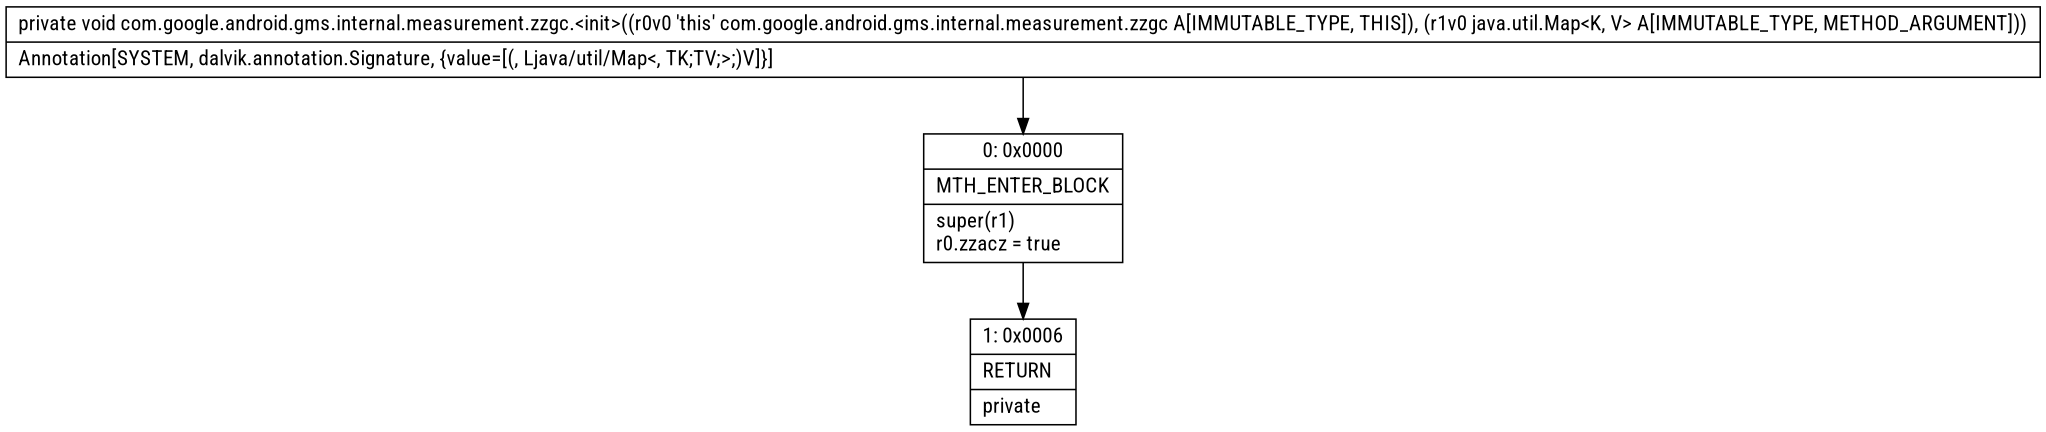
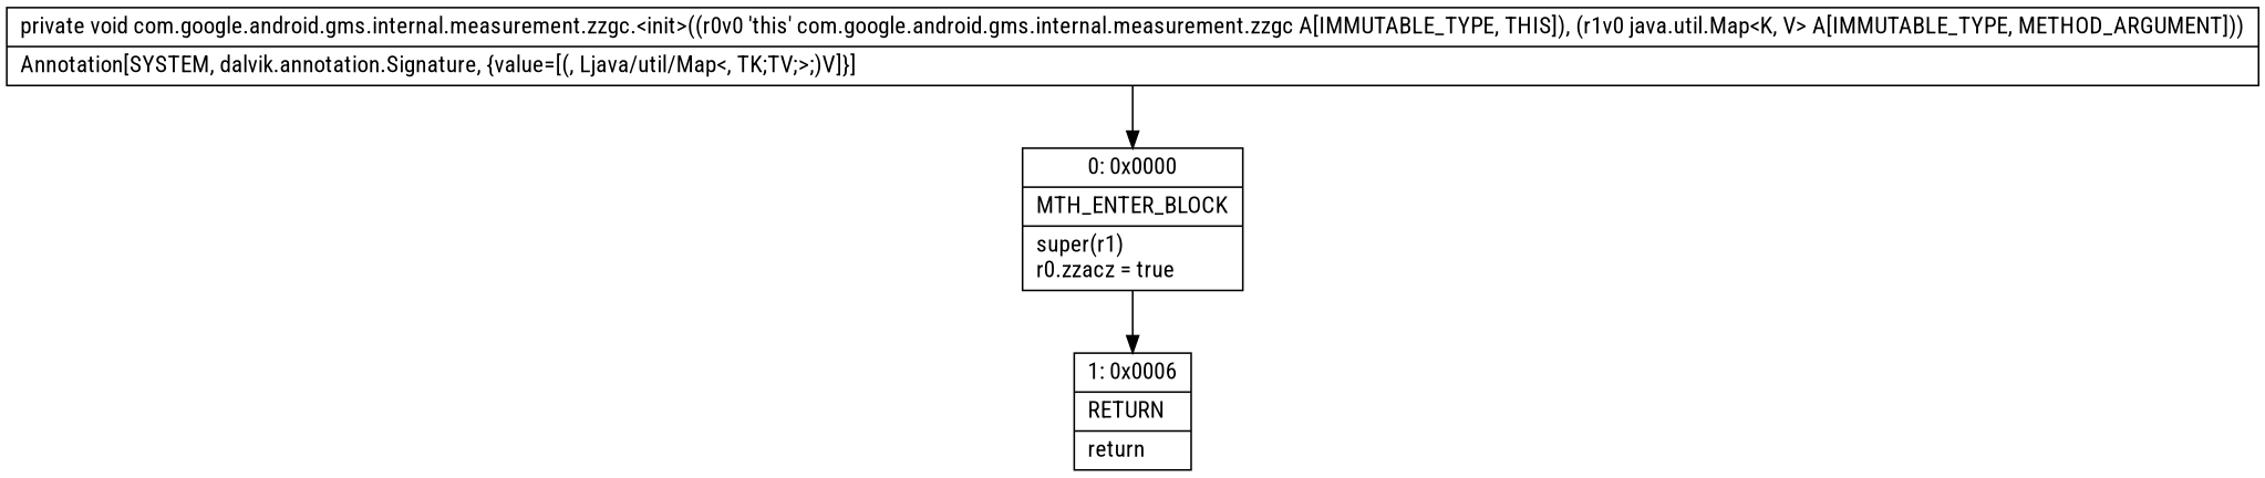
  digraph {
    fontname="Roboto Condensed"
    node [shape=record fontname="Roboto Condensed"]
    edge [fontname="Roboto Condensed"]
    n1 [label="{0\:\ 0x0000|MTH_ENTER_BLOCK\l|super(r1)\lr0.zzacz = true\l}"]
-   n2 [label="{1\:\ 0x0006|RETURN\l|private\l}"]
+   n2 [label="{1\:\ 0x0006|RETURN\l|return\l}"]
    n3 [label="{private void com.google.android.gms.internal.measurement.zzgc.\<init\>((r0v0 'this' com.google.android.gms.internal.measurement.zzgc A[IMMUTABLE_TYPE, THIS]), (r1v0 java.util.Map\<K, V\> A[IMMUTABLE_TYPE, METHOD_ARGUMENT]))  | Annotation[SYSTEM, dalvik.annotation.Signature, \{value=[(, Ljava\/util\/Map\<, TK;TV;\>;)V]\}]\l}"]
    n1 -> n2
    n3 -> n1
  }
